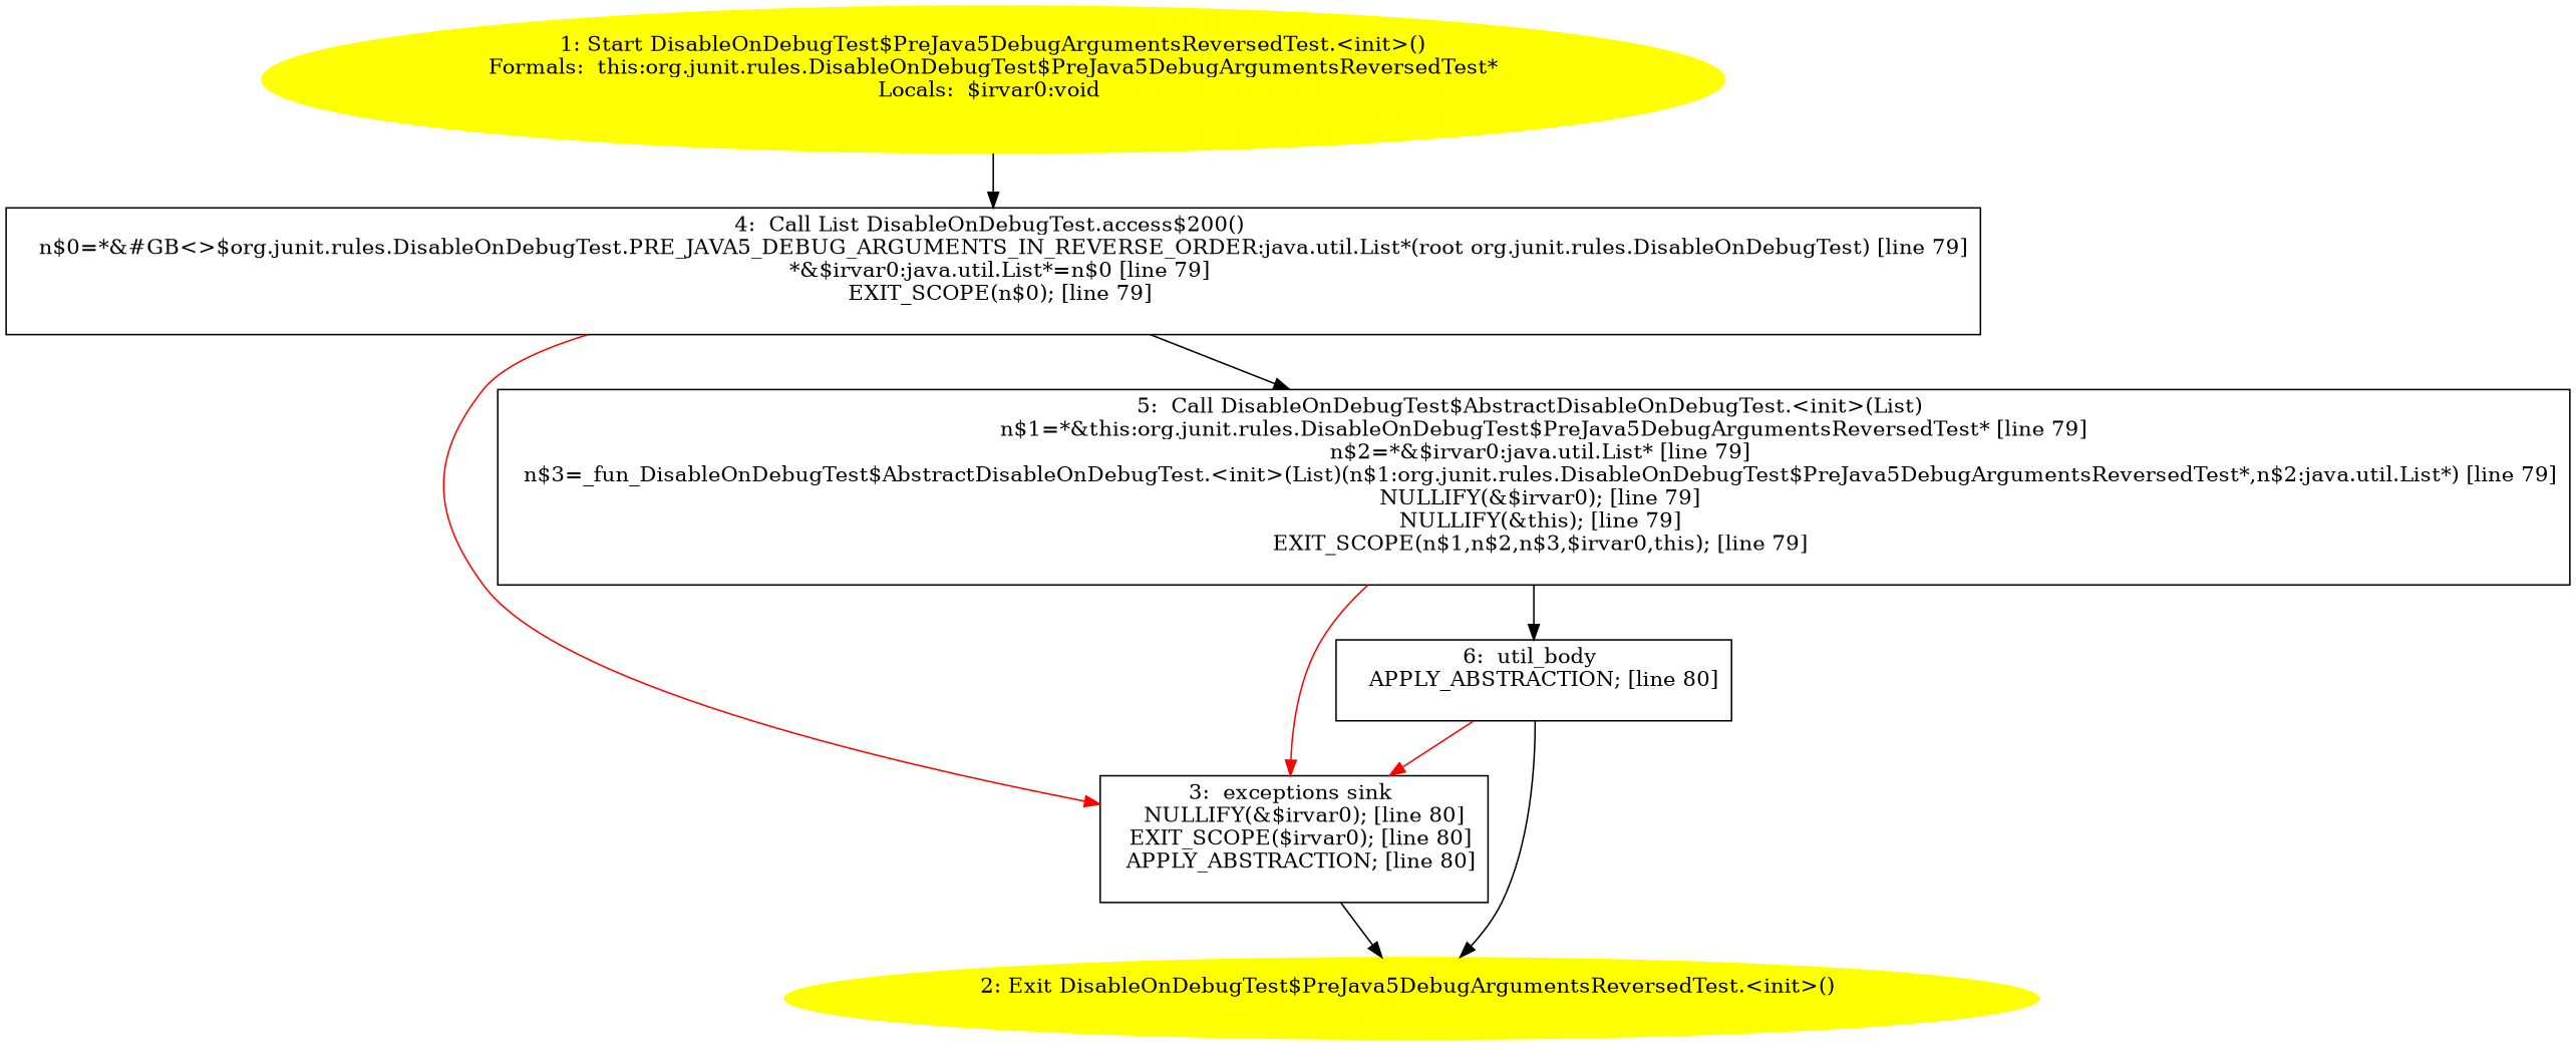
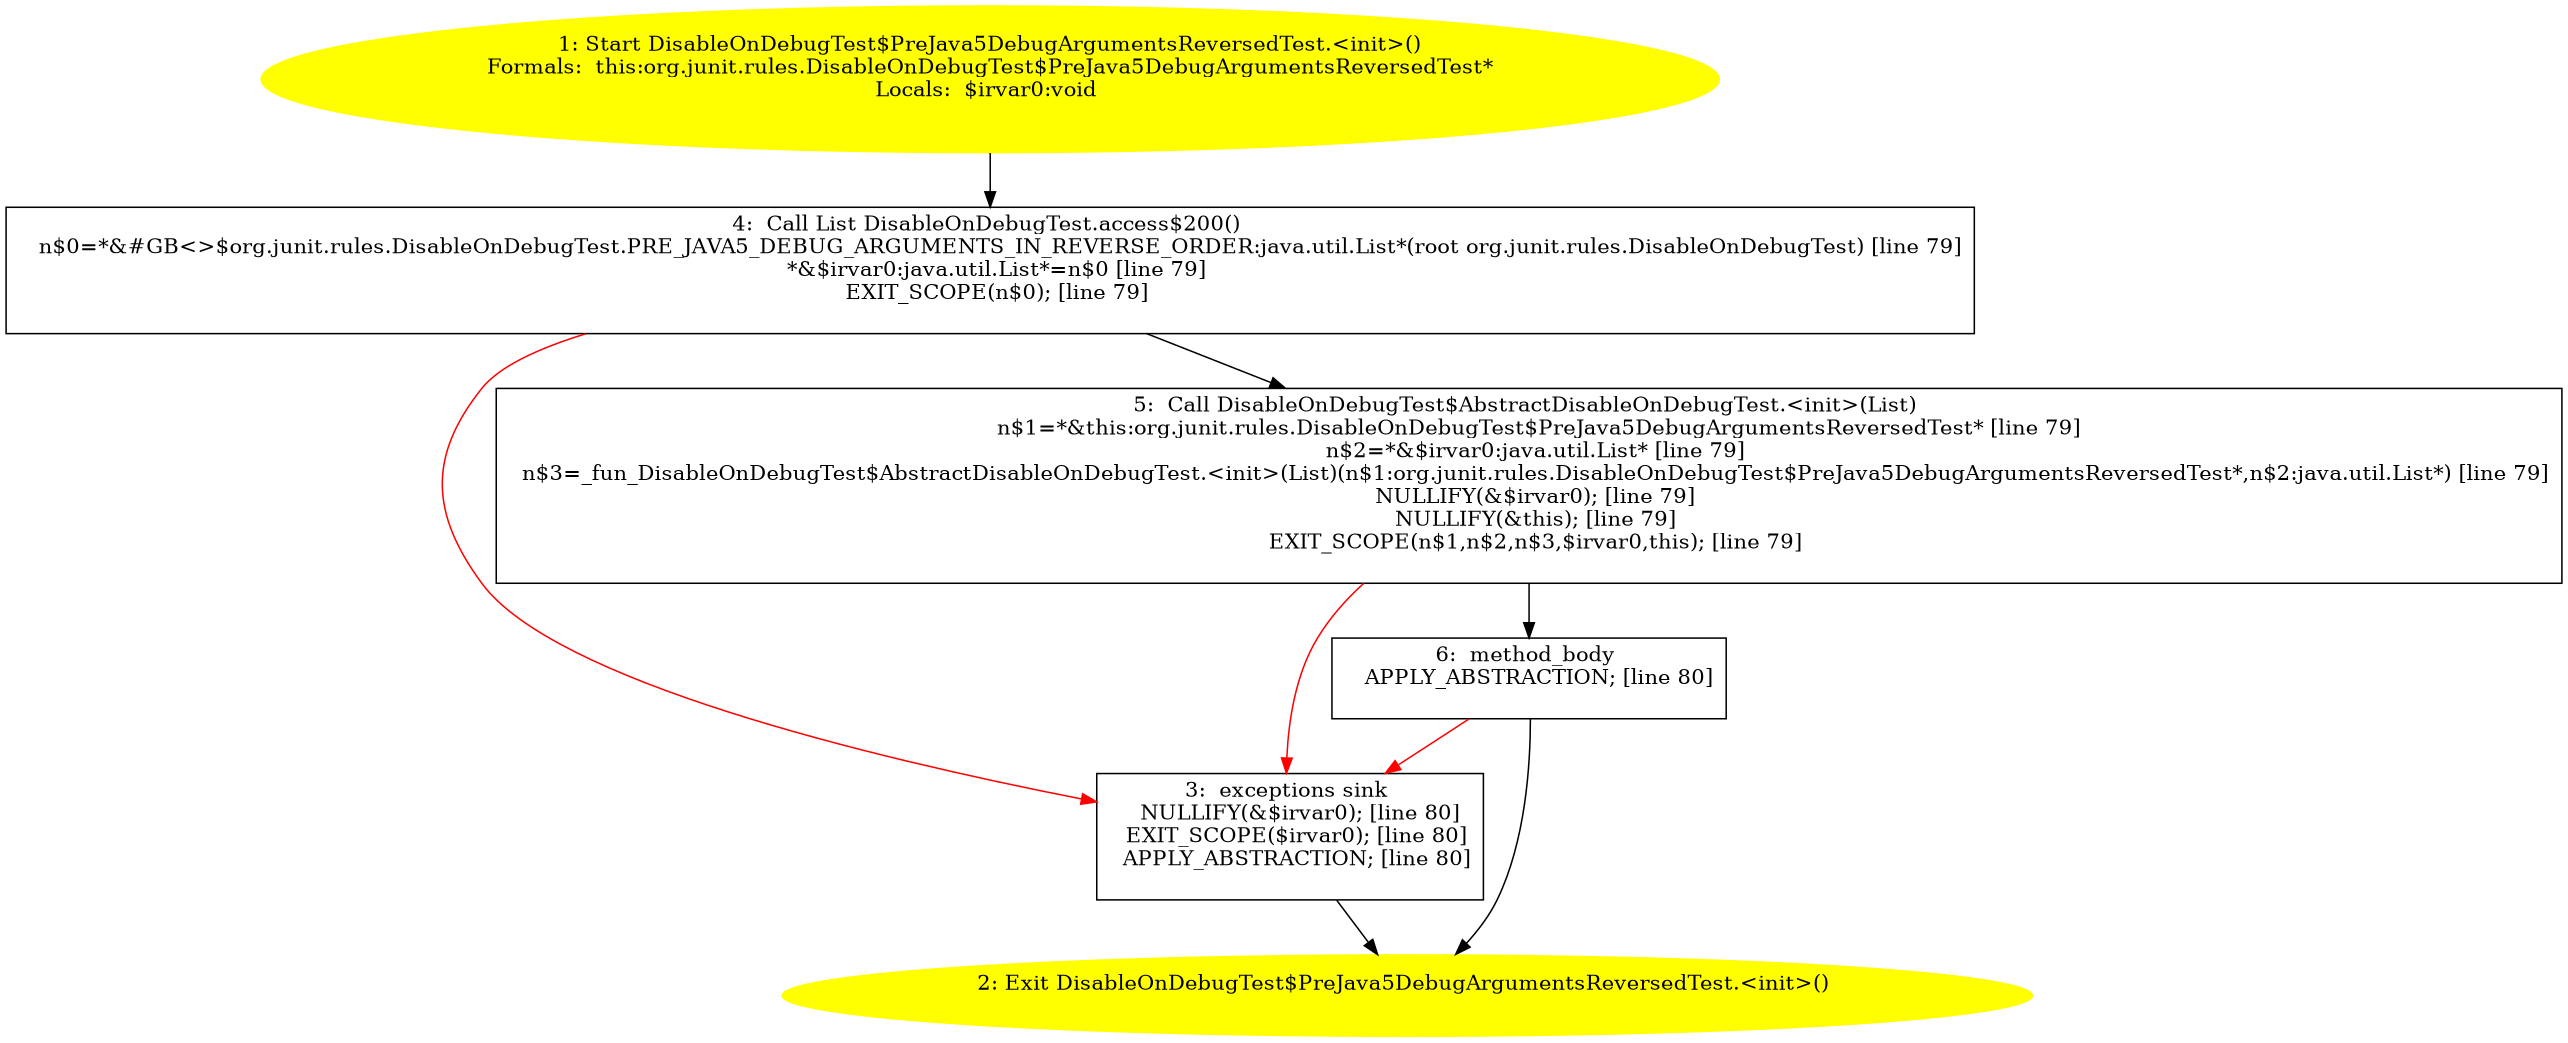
  digraph {
    node [shape=box]
    n1 [color=yellow label="1: Start DisableOnDebugTest$PreJava5DebugArgumentsReversedTest.<init>()\nFormals:  this:org.junit.rules.DisableOnDebugTest$PreJava5DebugArgumentsReversedTest*\nLocals:  $irvar0:void \n  " style=filled shape=""]
    n2 [label="4:  Call List DisableOnDebugTest.access$200() \n   n$0=*&#GB<>$org.junit.rules.DisableOnDebugTest.PRE_JAVA5_DEBUG_ARGUMENTS_IN_REVERSE_ORDER:java.util.List*(root org.junit.rules.DisableOnDebugTest) [line 79]\n  *&$irvar0:java.util.List*=n$0 [line 79]\n  EXIT_SCOPE(n$0); [line 79]\n "]
    n3 [label="3:  exceptions sink \n   NULLIFY(&$irvar0); [line 80]\n  EXIT_SCOPE($irvar0); [line 80]\n  APPLY_ABSTRACTION; [line 80]\n "]
    n4 [label="5:  Call DisableOnDebugTest$AbstractDisableOnDebugTest.<init>(List) \n   n$1=*&this:org.junit.rules.DisableOnDebugTest$PreJava5DebugArgumentsReversedTest* [line 79]\n  n$2=*&$irvar0:java.util.List* [line 79]\n  n$3=_fun_DisableOnDebugTest$AbstractDisableOnDebugTest.<init>(List)(n$1:org.junit.rules.DisableOnDebugTest$PreJava5DebugArgumentsReversedTest*,n$2:java.util.List*) [line 79]\n  NULLIFY(&$irvar0); [line 79]\n  NULLIFY(&this); [line 79]\n  EXIT_SCOPE(n$1,n$2,n$3,$irvar0,this); [line 79]\n "]
    n5 [color=yellow label="2: Exit DisableOnDebugTest$PreJava5DebugArgumentsReversedTest.<init>() \n  " style=filled shape=""]
-   n6 [label="6:  util_body \n   APPLY_ABSTRACTION; [line 80]\n "]
+   n6 [label="6:  method_body \n   APPLY_ABSTRACTION; [line 80]\n "]
    n1 -> n2
    n2 -> n3 [color=red]
    n2 -> n4
    n3 -> n5
    n4 -> n3 [color=red]
    n4 -> n6
    n6 -> n3 [color=red]
    n6 -> n5
  }
